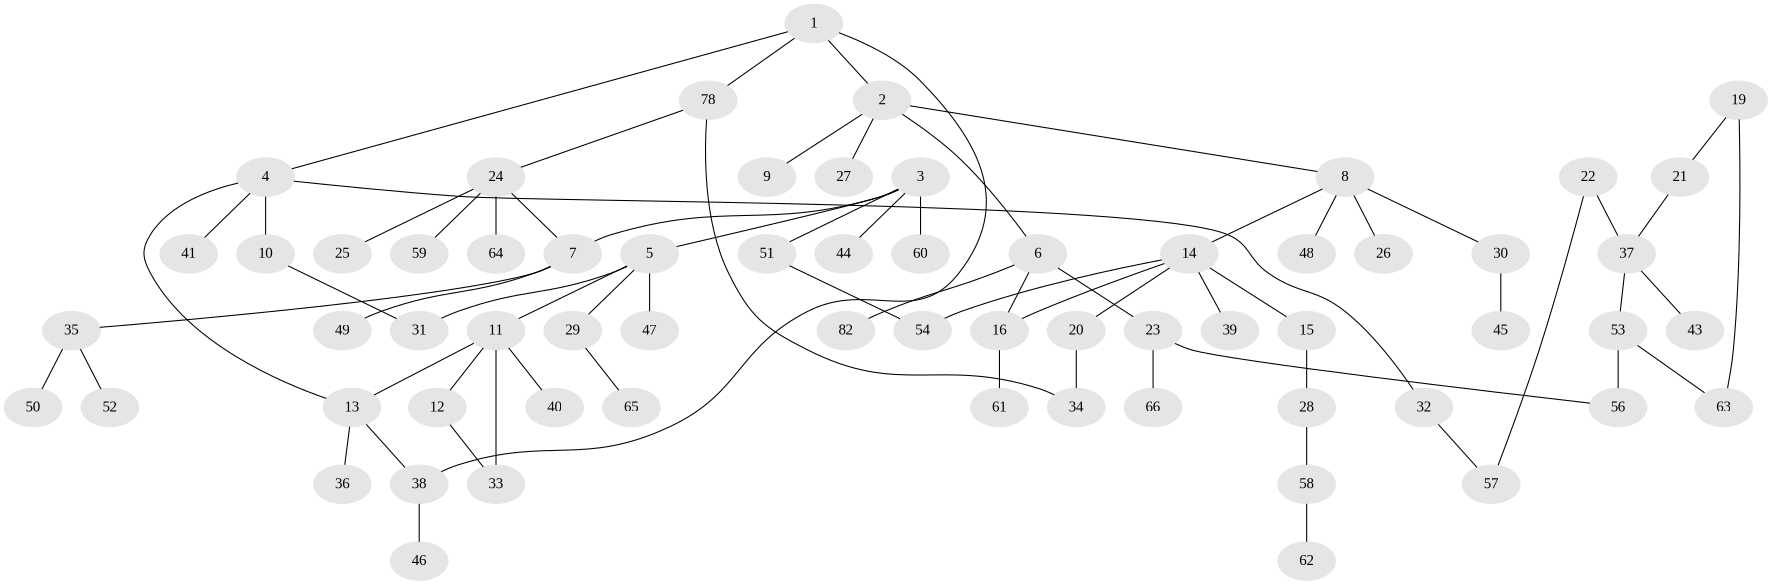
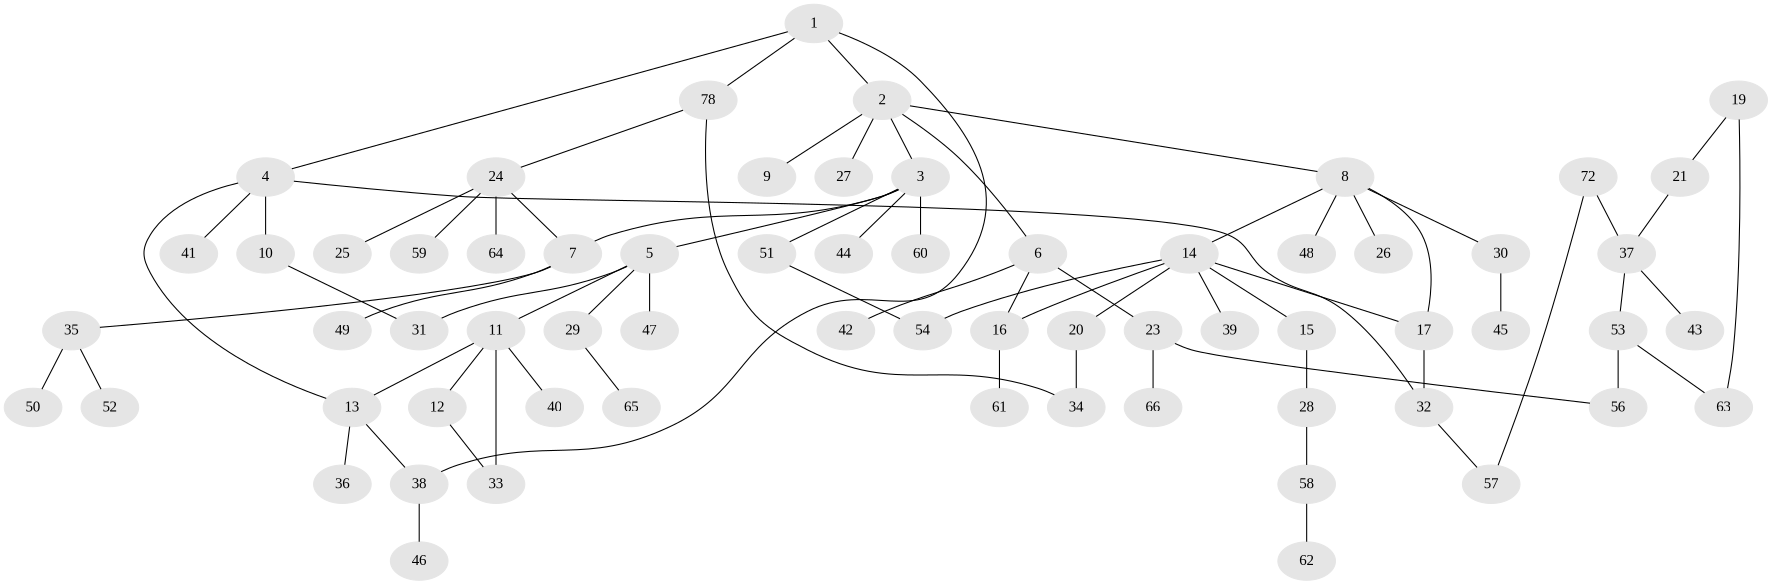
  graph {
    fontname="Liberation Serif"
    node [color=gray90 fontname="Liberation Serif" style=filled]
    edge [fontname="Liberation Serif"]
    1
    2
    4
    n4 [label=78]
    38
    3
    6
    8
    9
    27
    10
    13
    32
    41
    24
    34
    46
    5
    7
    44
    51
    60
    16
    23
-   42 [label=82]
+   42
    14
+   17
    26
    30
    48
    11
    29
    31
    47
    35
    49
    54
    36
    19
    21
    63
    57
    12
    33
    40
    65
    61
    56
    66
    50
    52
    15
    20
    39
    45
    28
    58
-   22
+   22 [label=72]
    37
    25
    59
    64
    43
    53
    62
    1 -- 2
    1 -- 4
    1 -- n4
    1 -- 38
+   2 -- 3
    2 -- 6
    2 -- 8
    2 -- 9
    2 -- 27
    4 -- 10
    4 -- 13
    4 -- 32
    4 -- 41
    n4 -- 24
    n4 -- 34
    38 -- 46
    3 -- 5
    3 -- 7
    3 -- 44
    3 -- 51
    3 -- 60
    6 -- 16
    6 -- 23
    6 -- 42
    8 -- 14
+   8 -- 17
    8 -- 26
    8 -- 30
    8 -- 48
    10 -- 31
    13 -- 38
    13 -- 36
    32 -- 57
    24 -- 7
    24 -- 25
    24 -- 59
    24 -- 64
    5 -- 11
    5 -- 29
    5 -- 31
    5 -- 47
    7 -- 35
    7 -- 49
    51 -- 54
    16 -- 61
    23 -- 56
    23 -- 66
    14 -- 16
+   14 -- 17
    14 -- 54
    14 -- 15
    14 -- 20
    14 -- 39
+   17 -- 32
    30 -- 45
    11 -- 13
    11 -- 12
    11 -- 33
    11 -- 40
    29 -- 65
    35 -- 50
    35 -- 52
    19 -- 21
    19 -- 63
    21 -- 37
    12 -- 33
    15 -- 28
    20 -- 34
    28 -- 58
    58 -- 62
    22 -- 57
    22 -- 37
    37 -- 43
    37 -- 53
    53 -- 63
    53 -- 56
  }
